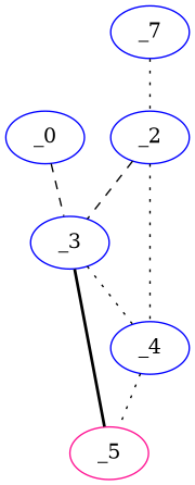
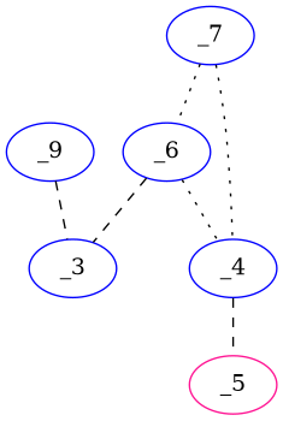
  graph {
    node [color=blue]
    edge [style=dotted]
-   _0 [x=2.71063 y=2.31905]
+   _0 [x=2.71063 y=2.31905 label=_9]
    _3 [x=0.753867 y=2.67928]
    _4 [x=1.19008 y=1.56454]
    _5 [color=deeppink x=1.92565 y=1.81998]
    n5 [label=_7 x=2.02524 y=0.451803]
-   _2 [x=0.354083 y=0.437283]
+   _2 [x=0.354083 y=0.437283 label=_6]
    _0 -- _3 [style=dashed]
-   _3 -- _4
-   _3 -- _5 [style=bold]
-   _4 -- _5
+   n5 -- _4
+   _4 -- _5 [style=dashed]
    n5 -- _2
    _2 -- _3 [style=dashed]
    _2 -- _4
  }
